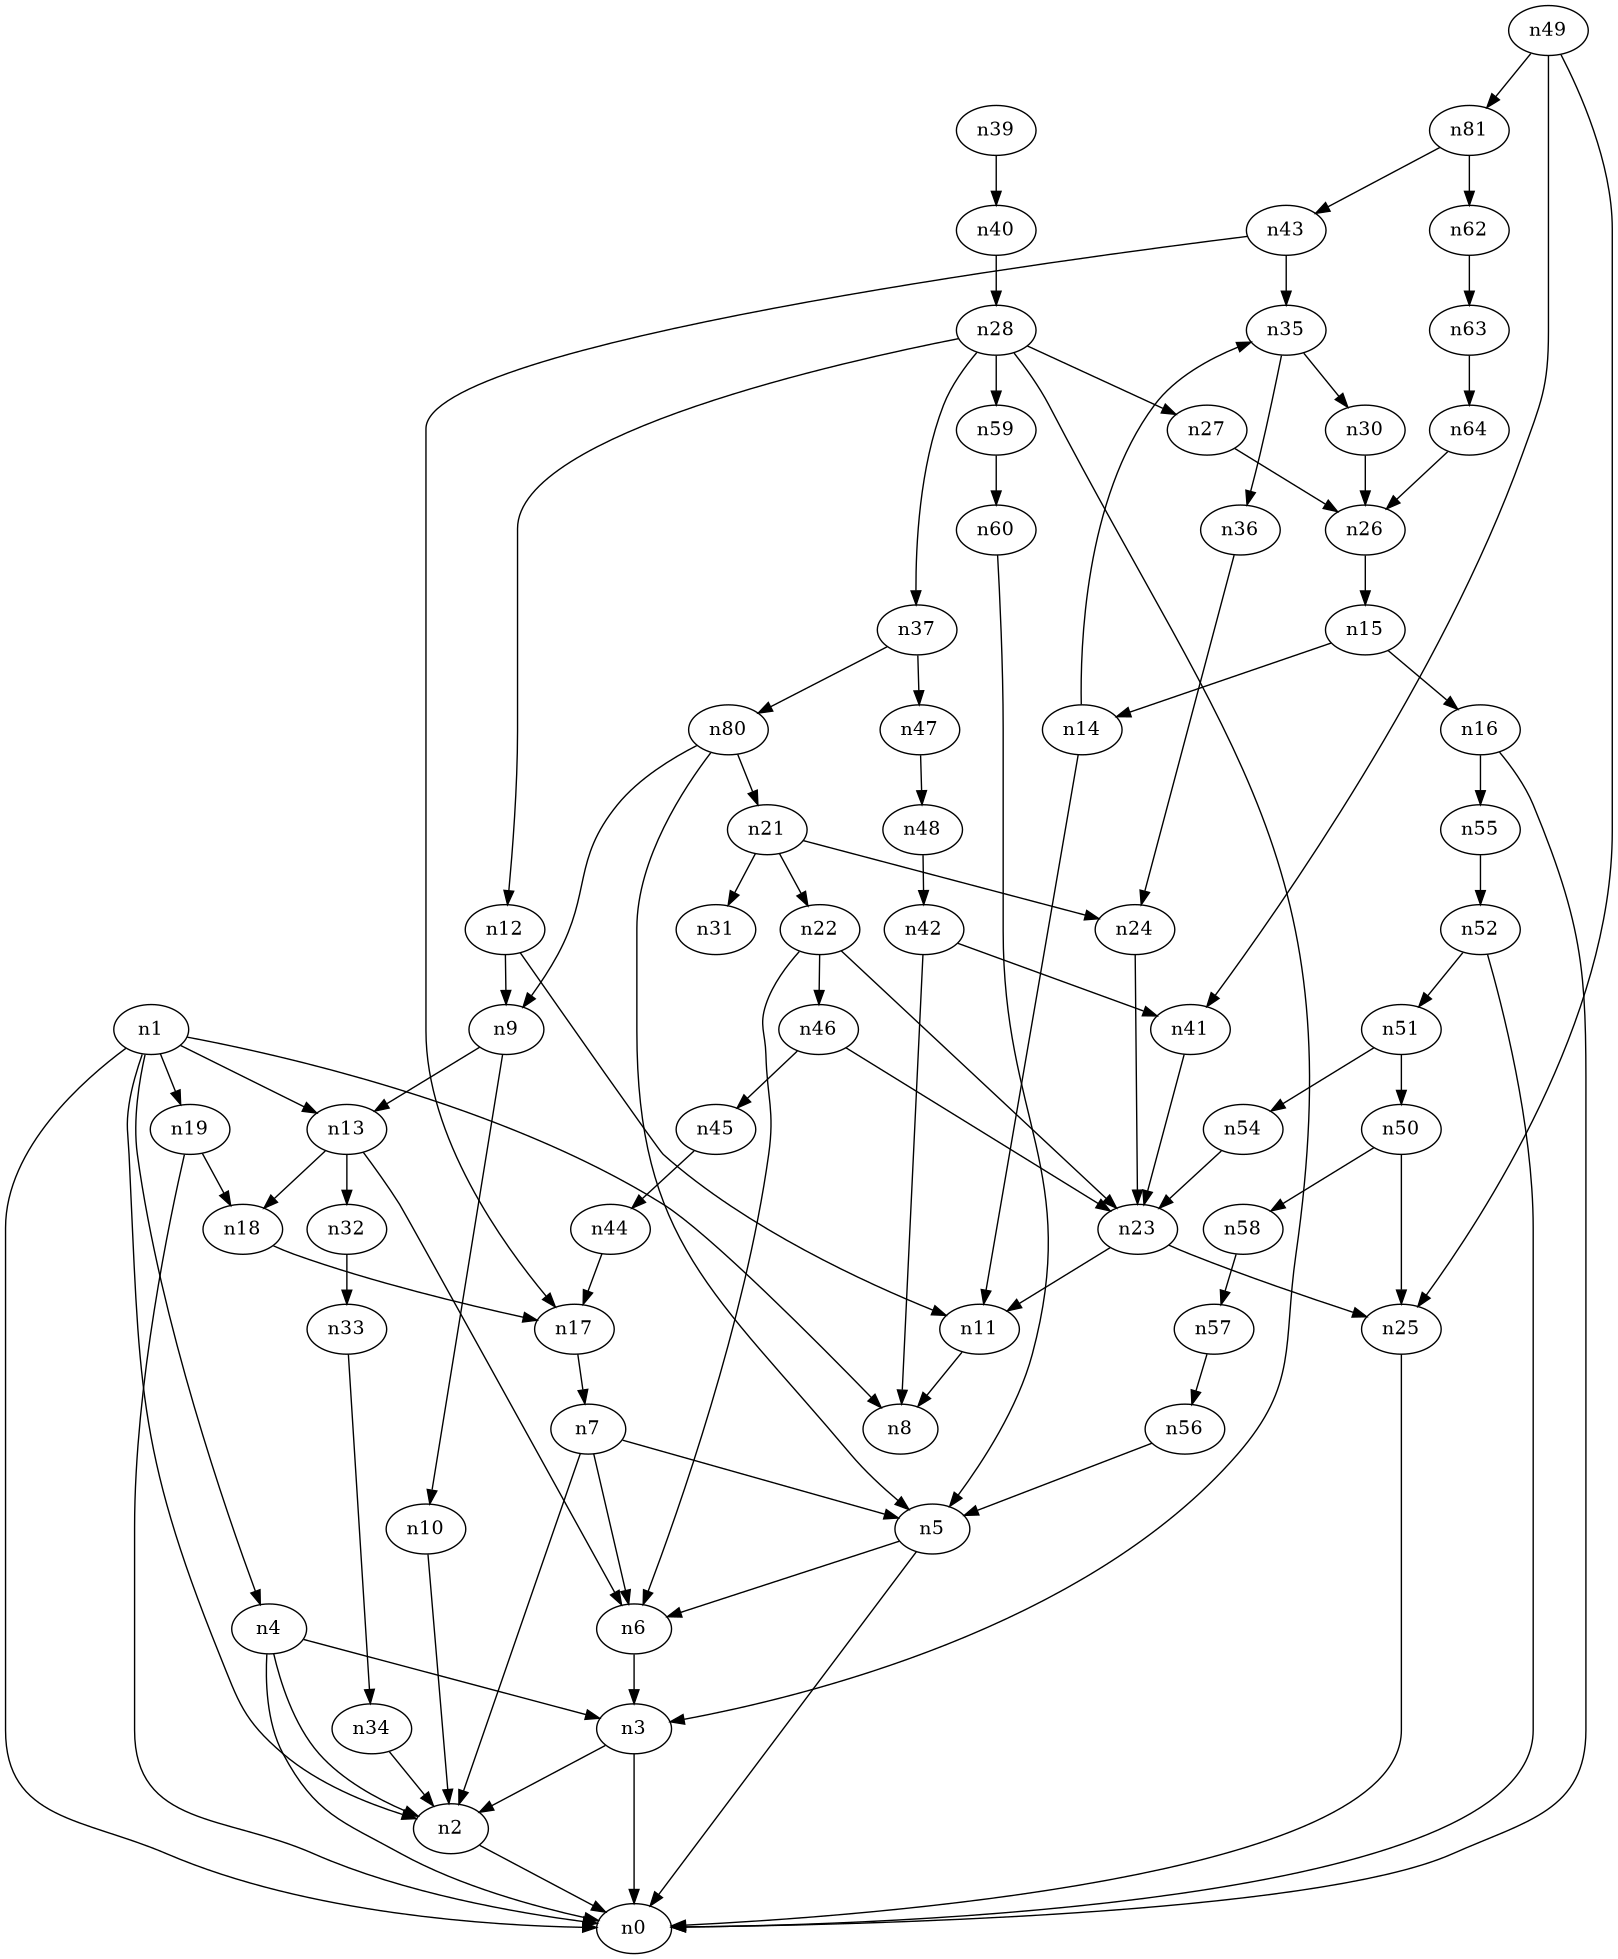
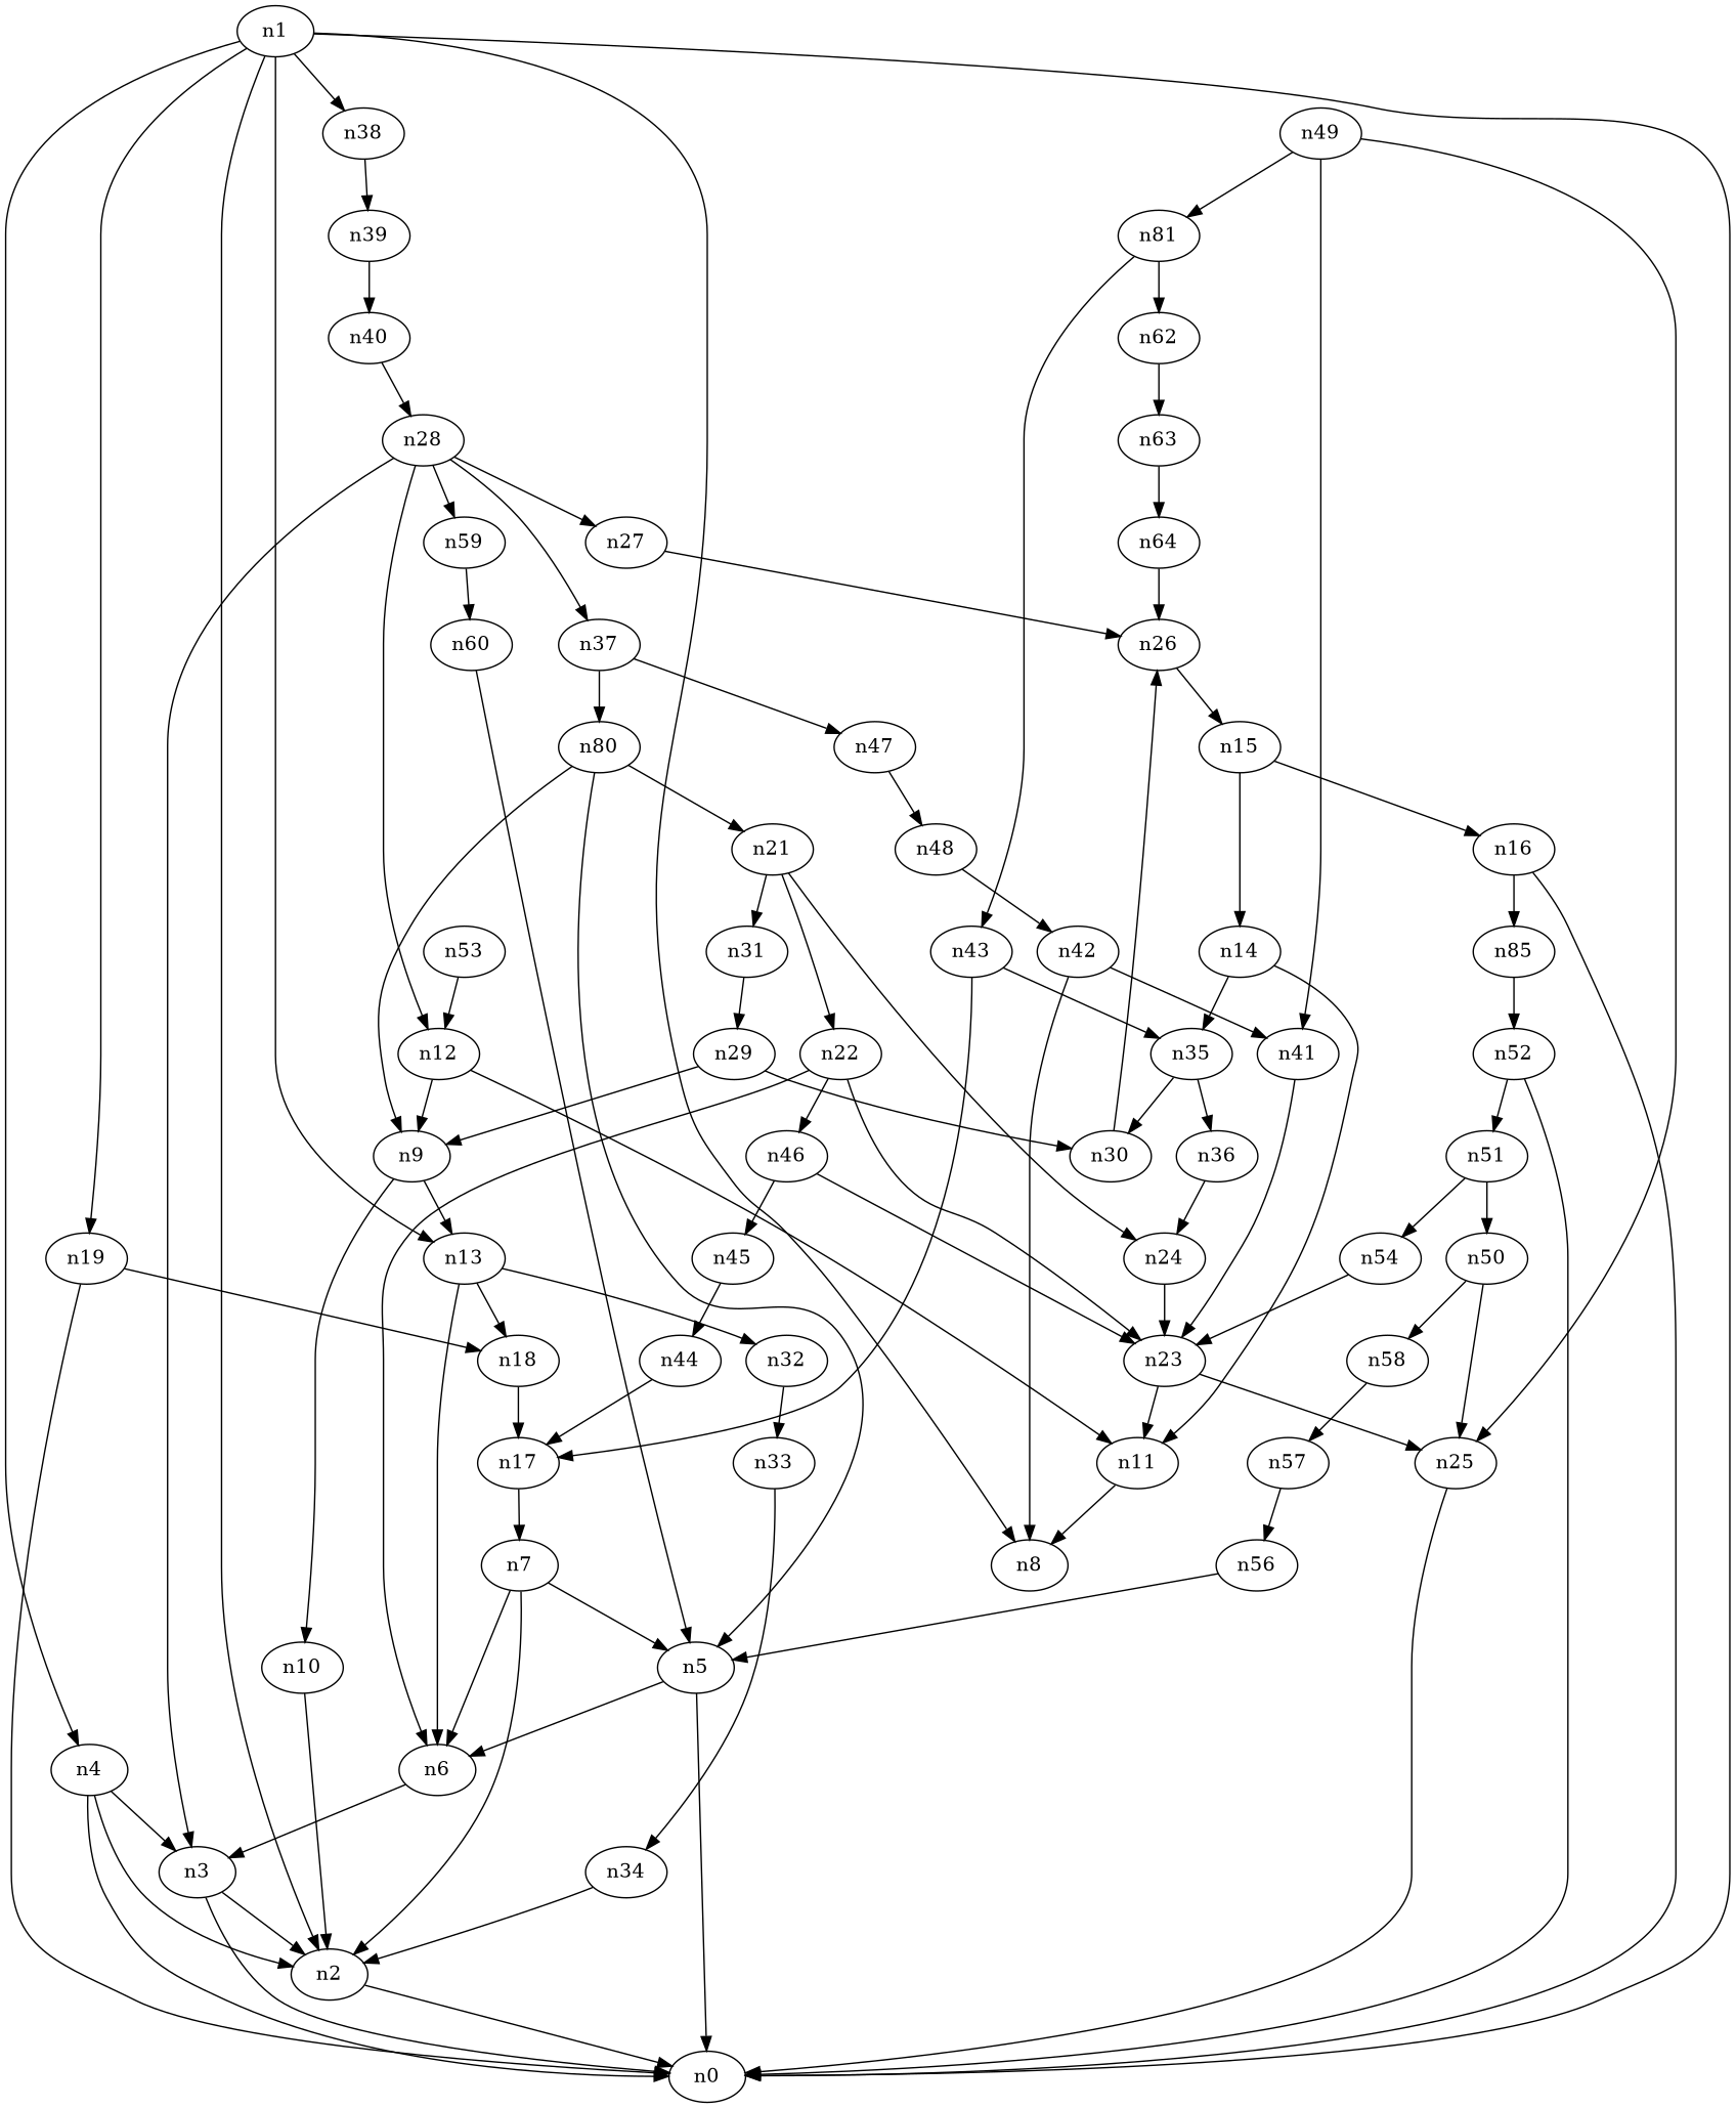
  digraph {
    n1
    n0
    n2
    n4
    n8
    n13
    n19
+   n38
    n3
    n6
    n18
    n32
    n39
    n5
    n9
    n10
    n17
    n33
    n40
    n7
    n11
    n12
    n34
    n14
    n35
    n36
    n30
    n24
    n15
    n16
-   n55
+   n55 [label=n85]
    n52
    n51
    n20 [label=n80]
    n21
    n22
    n31
    n23
    n46
+   n29
    n25
    n45
    n44
    n26
    n27
    n28
    n37
    n59
    n47
    n60
    n48
    n42
    n41
    n49
    n61 [label=n81]
    n43
    n62
    n63
    n50
    n58
    n57
    n56
    n54
+   n53
    n64
    n1 -> n0
    n1 -> n2
    n1 -> n4
    n1 -> n8
    n1 -> n13
    n1 -> n19
+   n1 -> n38
    n2 -> n0
    n4 -> n0
    n4 -> n2
    n4 -> n3
    n13 -> n6
    n13 -> n18
    n13 -> n32
    n19 -> n0
    n19 -> n18
+   n38 -> n39
    n3 -> n0
    n3 -> n2
    n6 -> n3
    n18 -> n17
    n32 -> n33
    n39 -> n40
    n5 -> n0
    n5 -> n6
    n9 -> n13
    n9 -> n10
    n10 -> n2
    n17 -> n7
    n33 -> n34
    n40 -> n28
    n7 -> n2
    n7 -> n6
    n7 -> n5
    n11 -> n8
    n12 -> n9
    n12 -> n11
    n34 -> n2
    n14 -> n11
    n14 -> n35
    n35 -> n36
    n35 -> n30
    n36 -> n24
    n30 -> n26
    n24 -> n23
    n15 -> n14
    n15 -> n16
    n16 -> n0
    n16 -> n55
    n55 -> n52
    n52 -> n0
    n52 -> n51
    n51 -> n50
    n51 -> n54
    n20 -> n5
    n20 -> n9
    n20 -> n21
    n21 -> n24
    n21 -> n22
    n21 -> n31
    n22 -> n6
    n22 -> n23
    n22 -> n46
+   n31 -> n29
    n23 -> n11
    n23 -> n25
    n46 -> n23
    n46 -> n45
+   n29 -> n9
+   n29 -> n30
    n25 -> n0
    n45 -> n44
    n44 -> n17
    n26 -> n15
    n27 -> n26
    n28 -> n3
    n28 -> n12
    n28 -> n27
    n28 -> n37
    n28 -> n59
    n37 -> n20
    n37 -> n47
    n59 -> n60
    n47 -> n48
    n60 -> n5
    n48 -> n42
    n42 -> n8
    n42 -> n41
    n41 -> n23
    n49 -> n25
    n49 -> n41
    n49 -> n61
    n61 -> n43
    n61 -> n62
    n43 -> n17
    n43 -> n35
    n62 -> n63
    n63 -> n64
    n50 -> n25
    n50 -> n58
    n58 -> n57
    n57 -> n56
    n56 -> n5
    n54 -> n23
+   n53 -> n12
    n64 -> n26
  }
